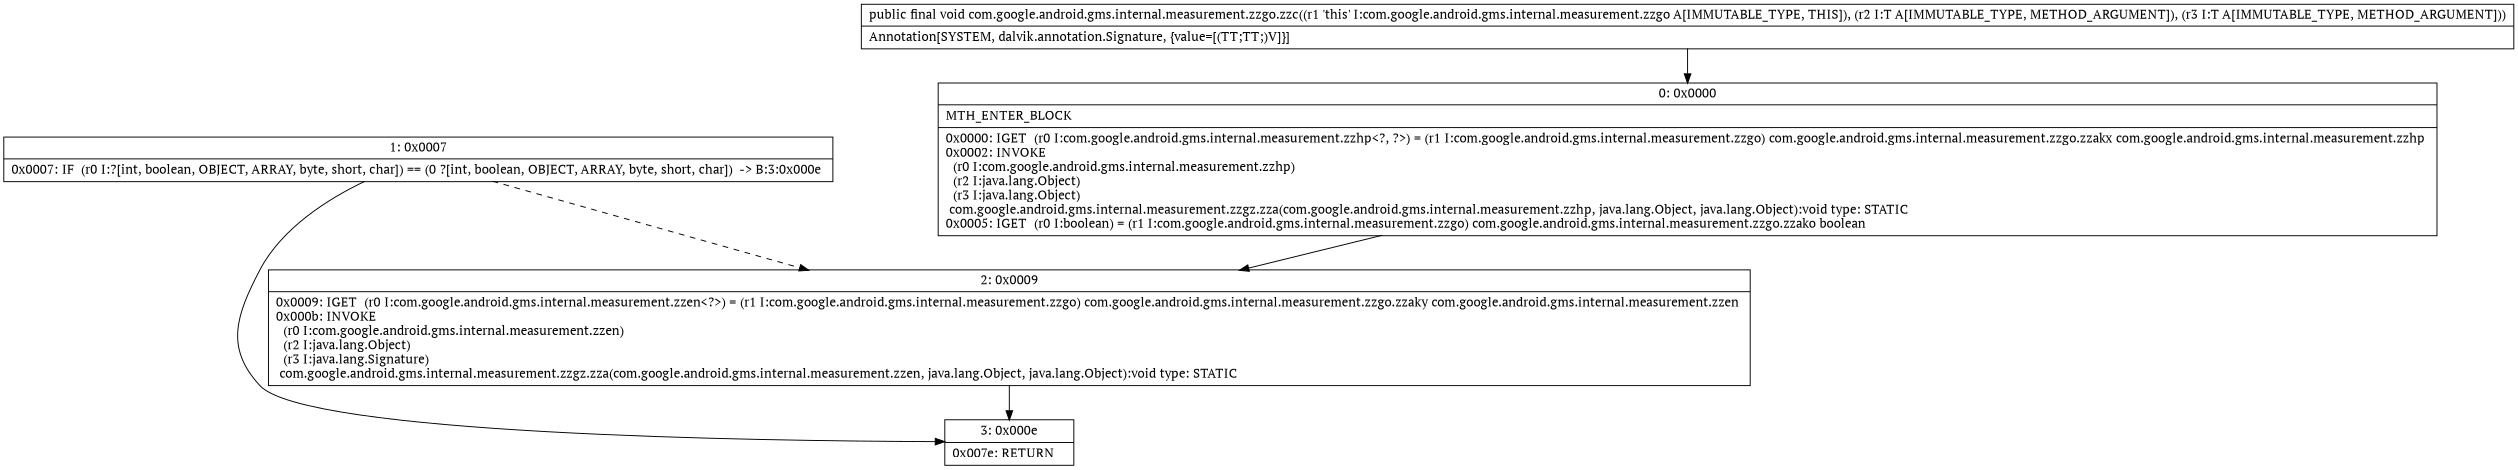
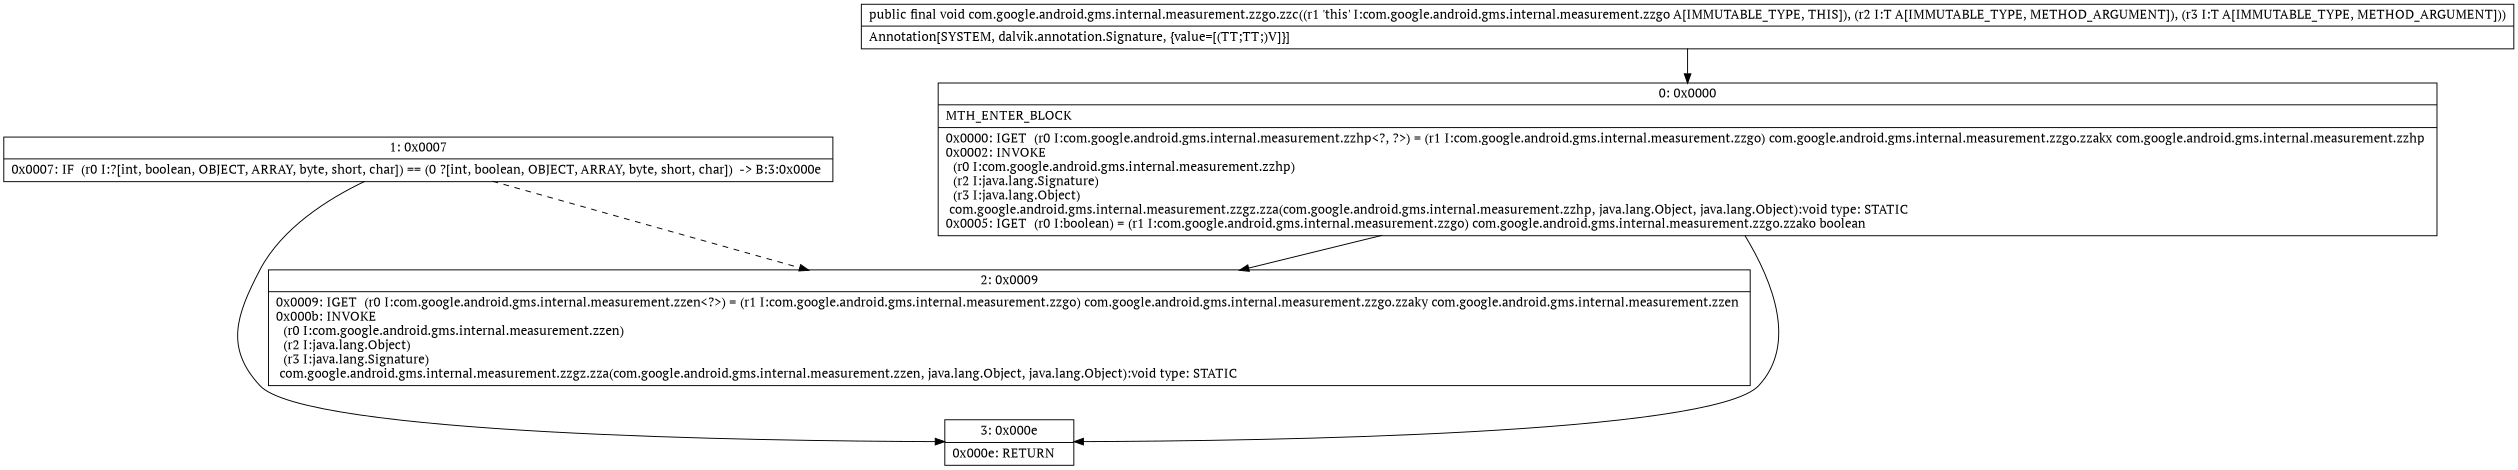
  digraph {
    fontname="PT Serif"
    node [fontname="PT Serif" shape=record]
    edge [fontname="PT Serif"]
-   n1 [label="{0\:\ 0x0000|MTH_ENTER_BLOCK\l|0x0000: IGET  (r0 I:com.google.android.gms.internal.measurement.zzhp\<?, ?\>) = (r1 I:com.google.android.gms.internal.measurement.zzgo) com.google.android.gms.internal.measurement.zzgo.zzakx com.google.android.gms.internal.measurement.zzhp \l0x0002: INVOKE  \l  (r0 I:com.google.android.gms.internal.measurement.zzhp)\l  (r2 I:java.lang.Object)\l  (r3 I:java.lang.Object)\l com.google.android.gms.internal.measurement.zzgz.zza(com.google.android.gms.internal.measurement.zzhp, java.lang.Object, java.lang.Object):void type: STATIC \l0x0005: IGET  (r0 I:boolean) = (r1 I:com.google.android.gms.internal.measurement.zzgo) com.google.android.gms.internal.measurement.zzgo.zzako boolean \l}"]
+   n1 [label="{0\:\ 0x0000|MTH_ENTER_BLOCK\l|0x0000: IGET  (r0 I:com.google.android.gms.internal.measurement.zzhp\<?, ?\>) = (r1 I:com.google.android.gms.internal.measurement.zzgo) com.google.android.gms.internal.measurement.zzgo.zzakx com.google.android.gms.internal.measurement.zzhp \l0x0002: INVOKE  \l  (r0 I:com.google.android.gms.internal.measurement.zzhp)\l  (r2 I:java.lang.Signature)\l  (r3 I:java.lang.Object)\l com.google.android.gms.internal.measurement.zzgz.zza(com.google.android.gms.internal.measurement.zzhp, java.lang.Object, java.lang.Object):void type: STATIC \l0x0005: IGET  (r0 I:boolean) = (r1 I:com.google.android.gms.internal.measurement.zzgo) com.google.android.gms.internal.measurement.zzgo.zzako boolean \l}"]
    n2 [label="{2\:\ 0x0009|0x0009: IGET  (r0 I:com.google.android.gms.internal.measurement.zzen\<?\>) = (r1 I:com.google.android.gms.internal.measurement.zzgo) com.google.android.gms.internal.measurement.zzgo.zzaky com.google.android.gms.internal.measurement.zzen \l0x000b: INVOKE  \l  (r0 I:com.google.android.gms.internal.measurement.zzen)\l  (r2 I:java.lang.Object)\l  (r3 I:java.lang.Signature)\l com.google.android.gms.internal.measurement.zzgz.zza(com.google.android.gms.internal.measurement.zzen, java.lang.Object, java.lang.Object):void type: STATIC \l}"]
    n3 [label="{1\:\ 0x0007|0x0007: IF  (r0 I:?[int, boolean, OBJECT, ARRAY, byte, short, char]) == (0 ?[int, boolean, OBJECT, ARRAY, byte, short, char])  \-\> B:3:0x000e \l}"]
-   n4 [label="{3\:\ 0x000e|0x007e: RETURN   \l}"]
+   n4 [label="{3\:\ 0x000e|0x000e: RETURN   \l}"]
    n5 [label="{public final void com.google.android.gms.internal.measurement.zzgo.zzc((r1 'this' I:com.google.android.gms.internal.measurement.zzgo A[IMMUTABLE_TYPE, THIS]), (r2 I:T A[IMMUTABLE_TYPE, METHOD_ARGUMENT]), (r3 I:T A[IMMUTABLE_TYPE, METHOD_ARGUMENT]))  | Annotation[SYSTEM, dalvik.annotation.Signature, \{value=[(TT;TT;)V]\}]\l}"]
    n1 -> n2
-   n2 -> n4
+   n1 -> n4
    n3 -> n2 [style=dashed]
    n3 -> n4
    n5 -> n1
  }
